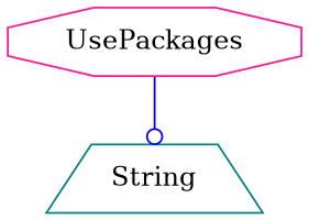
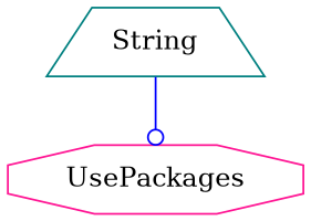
  digraph {
    n1 [color=deeppink label=UsePackages shape=octagon]
    String [color=teal shape=trapezium]
-   n1 -> String [color=blue arrowhead=odot]
+   String -> n1 [color=blue arrowhead=odot]
  }
